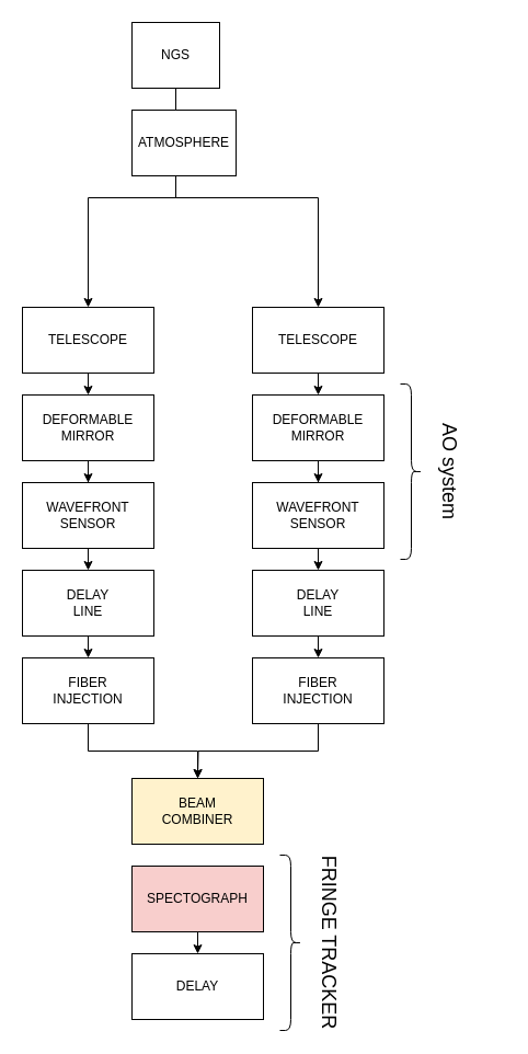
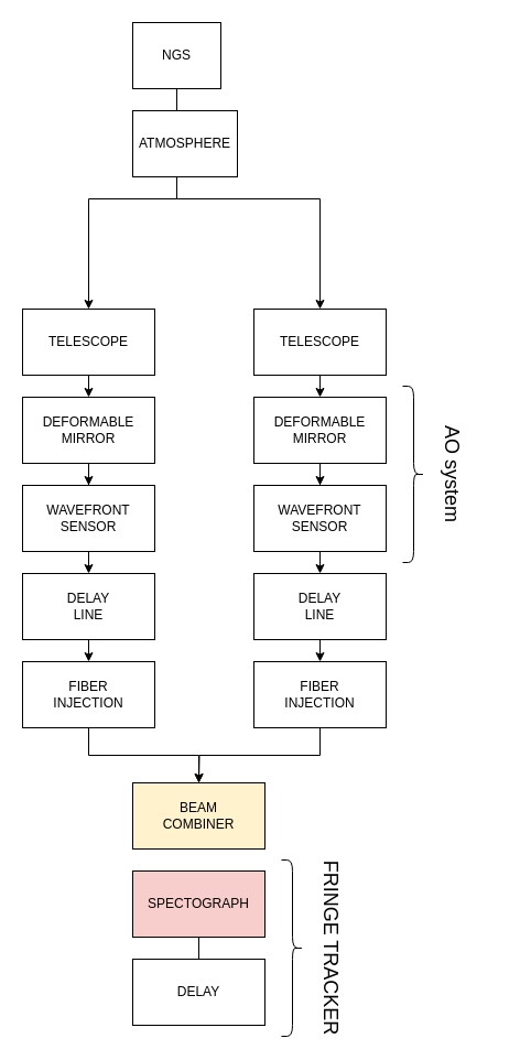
  <mxCell id="0" />
  <mxCell id="1" parent="0" />
  <mxCell id="2" style="edgeStyle=orthogonalEdgeStyle;rounded=0;orthogonalLoop=1;jettySize=auto;html=1;exitX=0.5;exitY=1;exitDx=0;exitDy=0;" edge="1" parent="1" source="4" target="6"><mxGeometry relative="1" as="geometry" /></mxCell>
  <mxCell id="3" style="edgeStyle=orthogonalEdgeStyle;rounded=0;orthogonalLoop=1;jettySize=auto;html=1;exitX=0.5;exitY=1;exitDx=0;exitDy=0;entryX=0.5;entryY=0;entryDx=0;entryDy=0;" edge="1" parent="1" source="4" target="12"><mxGeometry relative="1" as="geometry" /></mxCell>
  <mxCell id="4" value="NGS" style="rounded=0;whiteSpace=wrap;html=1;" vertex="1" parent="1"><mxGeometry x="120" y="20" width="80" height="60" as="geometry" /></mxCell>
  <mxCell id="5" style="edgeStyle=orthogonalEdgeStyle;rounded=0;orthogonalLoop=1;jettySize=auto;html=1;exitX=0.5;exitY=1;exitDx=0;exitDy=0;entryX=0.5;entryY=0;entryDx=0;entryDy=0;" edge="1" parent="1" source="6" target="8"><mxGeometry relative="1" as="geometry" /></mxCell>
  <mxCell id="6" value="TELESCOPE" style="rounded=0;whiteSpace=wrap;html=1;" vertex="1" parent="1"><mxGeometry x="20" y="280" width="120" height="60" as="geometry" /></mxCell>
  <mxCell id="7" style="edgeStyle=orthogonalEdgeStyle;rounded=0;orthogonalLoop=1;jettySize=auto;html=1;exitX=0.5;exitY=1;exitDx=0;exitDy=0;" edge="1" parent="1" source="8" target="10"><mxGeometry relative="1" as="geometry" /></mxCell>
  <mxCell id="8" value="&lt;div&gt;DEFORMABLE&lt;/div&gt;&lt;div&gt;MIRROR&lt;br&gt;&lt;/div&gt;" style="rounded=0;whiteSpace=wrap;html=1;" vertex="1" parent="1"><mxGeometry x="20" y="360" width="120" height="60" as="geometry" /></mxCell>
  <mxCell id="9" style="edgeStyle=orthogonalEdgeStyle;rounded=0;orthogonalLoop=1;jettySize=auto;html=1;exitX=0.5;exitY=1;exitDx=0;exitDy=0;entryX=0.5;entryY=0;entryDx=0;entryDy=0;" edge="1" parent="1" source="10" target="20"><mxGeometry relative="1" as="geometry" /></mxCell>
  <mxCell id="10" value="&lt;div&gt;WAVEFRONT&lt;/div&gt;&lt;div&gt;SENSOR&lt;br&gt;&lt;/div&gt;" style="rounded=0;whiteSpace=wrap;html=1;" vertex="1" parent="1"><mxGeometry x="20" y="440" width="120" height="60" as="geometry" /></mxCell>
  <mxCell id="11" style="edgeStyle=orthogonalEdgeStyle;rounded=0;orthogonalLoop=1;jettySize=auto;html=1;exitX=0.5;exitY=1;exitDx=0;exitDy=0;entryX=0.5;entryY=0;entryDx=0;entryDy=0;" edge="1" parent="1" source="12" target="14"><mxGeometry relative="1" as="geometry" /></mxCell>
  <mxCell id="12" value="TELESCOPE" style="rounded=0;whiteSpace=wrap;html=1;" vertex="1" parent="1"><mxGeometry x="230" y="280" width="120" height="60" as="geometry" /></mxCell>
  <mxCell id="13" style="edgeStyle=orthogonalEdgeStyle;rounded=0;orthogonalLoop=1;jettySize=auto;html=1;exitX=0.5;exitY=1;exitDx=0;exitDy=0;" edge="1" parent="1" source="14" target="16"><mxGeometry relative="1" as="geometry" /></mxCell>
  <mxCell id="14" value="&lt;div&gt;DEFORMABLE&lt;/div&gt;&lt;div&gt;MIRROR&lt;br&gt;&lt;/div&gt;" style="rounded=0;whiteSpace=wrap;html=1;" vertex="1" parent="1"><mxGeometry x="230" y="360" width="120" height="60" as="geometry" /></mxCell>
  <mxCell id="15" style="edgeStyle=orthogonalEdgeStyle;rounded=0;orthogonalLoop=1;jettySize=auto;html=1;exitX=0.5;exitY=1;exitDx=0;exitDy=0;entryX=0.5;entryY=0;entryDx=0;entryDy=0;" edge="1" parent="1" source="16" target="18"><mxGeometry relative="1" as="geometry" /></mxCell>
  <mxCell id="16" value="&lt;div&gt;WAVEFRONT&lt;/div&gt;&lt;div&gt;SENSOR&lt;br&gt;&lt;/div&gt;" style="rounded=0;whiteSpace=wrap;html=1;" vertex="1" parent="1"><mxGeometry x="230" y="440" width="120" height="60" as="geometry" /></mxCell>
  <mxCell id="17" style="edgeStyle=orthogonalEdgeStyle;rounded=0;orthogonalLoop=1;jettySize=auto;html=1;exitX=0.5;exitY=1;exitDx=0;exitDy=0;entryX=0.5;entryY=0;entryDx=0;entryDy=0;" edge="1" parent="1" source="18" target="28"><mxGeometry relative="1" as="geometry" /></mxCell>
  <mxCell id="18" value="&lt;div&gt;DELAY &lt;br&gt;&lt;/div&gt;&lt;div&gt;LINE&lt;br&gt;&lt;/div&gt;" style="rounded=0;whiteSpace=wrap;html=1;" vertex="1" parent="1"><mxGeometry x="230" y="520" width="120" height="60" as="geometry" /></mxCell>
  <mxCell id="19" style="edgeStyle=orthogonalEdgeStyle;rounded=0;orthogonalLoop=1;jettySize=auto;html=1;exitX=0.5;exitY=1;exitDx=0;exitDy=0;entryX=0.5;entryY=0;entryDx=0;entryDy=0;" edge="1" parent="1" source="20" target="30"><mxGeometry relative="1" as="geometry" /></mxCell>
  <mxCell id="20" value="&lt;div&gt;DELAY&lt;/div&gt;&lt;div&gt;LINE&lt;/div&gt;" style="rounded=0;whiteSpace=wrap;html=1;" vertex="1" parent="1"><mxGeometry x="20" y="520" width="120" height="60" as="geometry" /></mxCell>
  <mxCell id="21" value="&lt;div&gt;BEAM&lt;/div&gt;&lt;div&gt;COMBINER&lt;br&gt;&lt;/div&gt;" style="rounded=0;whiteSpace=wrap;html=1;fillColor=#fff2cc;" vertex="1" parent="1"><mxGeometry x="120" y="710" width="120" height="60" as="geometry" /></mxCell>
- <mxCell id="22" style="edgeStyle=orthogonalEdgeStyle;rounded=0;orthogonalLoop=1;jettySize=auto;html=1;exitX=0.5;exitY=1;exitDx=0;exitDy=0;entryX=0.5;entryY=0;entryDx=0;entryDy=0;" edge="1" parent="1" source="23" target="24"><mxGeometry relative="1" as="geometry" /></mxCell>
+ <mxCell id="22" style="edgeStyle=orthogonalEdgeStyle;rounded=0;orthogonalLoop=1;jettySize=auto;html=1;exitX=0.5;exitY=1;exitDx=0;exitDy=0;entryX=0.5;entryY=0;entryDx=0;entryDy=0;endArrow=none;" edge="1" parent="1" source="23" target="24"><mxGeometry relative="1" as="geometry" /></mxCell>
  <mxCell id="23" value="SPECTOGRAPH" style="rounded=0;whiteSpace=wrap;html=1;fillColor=#f8cecc;" vertex="1" parent="1"><mxGeometry x="120" y="790" width="120" height="60" as="geometry" /></mxCell>
  <mxCell id="24" value="DELAY" style="rounded=0;whiteSpace=wrap;html=1;" vertex="1" parent="1"><mxGeometry x="120" y="870" width="120" height="60" as="geometry" /></mxCell>
  <mxCell id="25" value="" style="shape=curlyBracket;whiteSpace=wrap;html=1;rounded=1;flipH=1;labelPosition=right;verticalLabelPosition=middle;align=left;verticalAlign=middle;" vertex="1" parent="1"><mxGeometry x="365" y="350" width="20" height="160" as="geometry" /></mxCell>
  <mxCell id="26" value="&lt;font style=&quot;font-size: 18px;&quot;&gt;AO system&lt;/font&gt;" style="text;html=1;align=center;verticalAlign=middle;whiteSpace=wrap;rounded=0;rotation=90;" vertex="1" parent="1"><mxGeometry x="360" y="415" width="100" height="30" as="geometry" /></mxCell>
  <mxCell id="27" style="edgeStyle=orthogonalEdgeStyle;rounded=0;orthogonalLoop=1;jettySize=auto;html=1;exitX=0.5;exitY=1;exitDx=0;exitDy=0;" edge="1" parent="1" source="28"><mxGeometry relative="1" as="geometry"><mxPoint x="180" y="710" as="targetPoint" /></mxGeometry></mxCell>
  <mxCell id="28" value="&lt;div&gt;FIBER &lt;br&gt;&lt;/div&gt;&lt;div&gt;INJECTION&lt;br&gt;&lt;/div&gt;" style="rounded=0;whiteSpace=wrap;html=1;" vertex="1" parent="1"><mxGeometry x="230" y="600" width="120" height="60" as="geometry" /></mxCell>
  <mxCell id="29" style="edgeStyle=orthogonalEdgeStyle;rounded=0;orthogonalLoop=1;jettySize=auto;html=1;exitX=0.5;exitY=1;exitDx=0;exitDy=0;" edge="1" parent="1" source="30" target="21"><mxGeometry relative="1" as="geometry" /></mxCell>
  <mxCell id="30" value="&lt;div&gt;FIBER&lt;/div&gt;&lt;div&gt;INJECTION&lt;br&gt;&lt;/div&gt;" style="rounded=0;whiteSpace=wrap;html=1;" vertex="1" parent="1"><mxGeometry x="20" y="600" width="120" height="60" as="geometry" /></mxCell>
  <mxCell id="31" value="" style="shape=curlyBracket;whiteSpace=wrap;html=1;rounded=1;flipH=1;labelPosition=right;verticalLabelPosition=middle;align=left;verticalAlign=middle;" vertex="1" parent="1"><mxGeometry x="255" y="780" width="20" height="160" as="geometry" /></mxCell>
  <mxCell id="32" value="&lt;font style=&quot;font-size: 18px;&quot;&gt;FRINGE TRACKER&lt;/font&gt;" style="text;html=1;align=center;verticalAlign=middle;whiteSpace=wrap;rounded=0;rotation=90;" vertex="1" parent="1"><mxGeometry x="215" y="845" width="170" height="30" as="geometry" /></mxCell>
  <mxCell id="33" value="ATMOSPHERE" style="rounded=0;whiteSpace=wrap;html=1;" vertex="1" parent="1"><mxGeometry x="120" y="100" width="95" height="60" as="geometry" /></mxCell>
